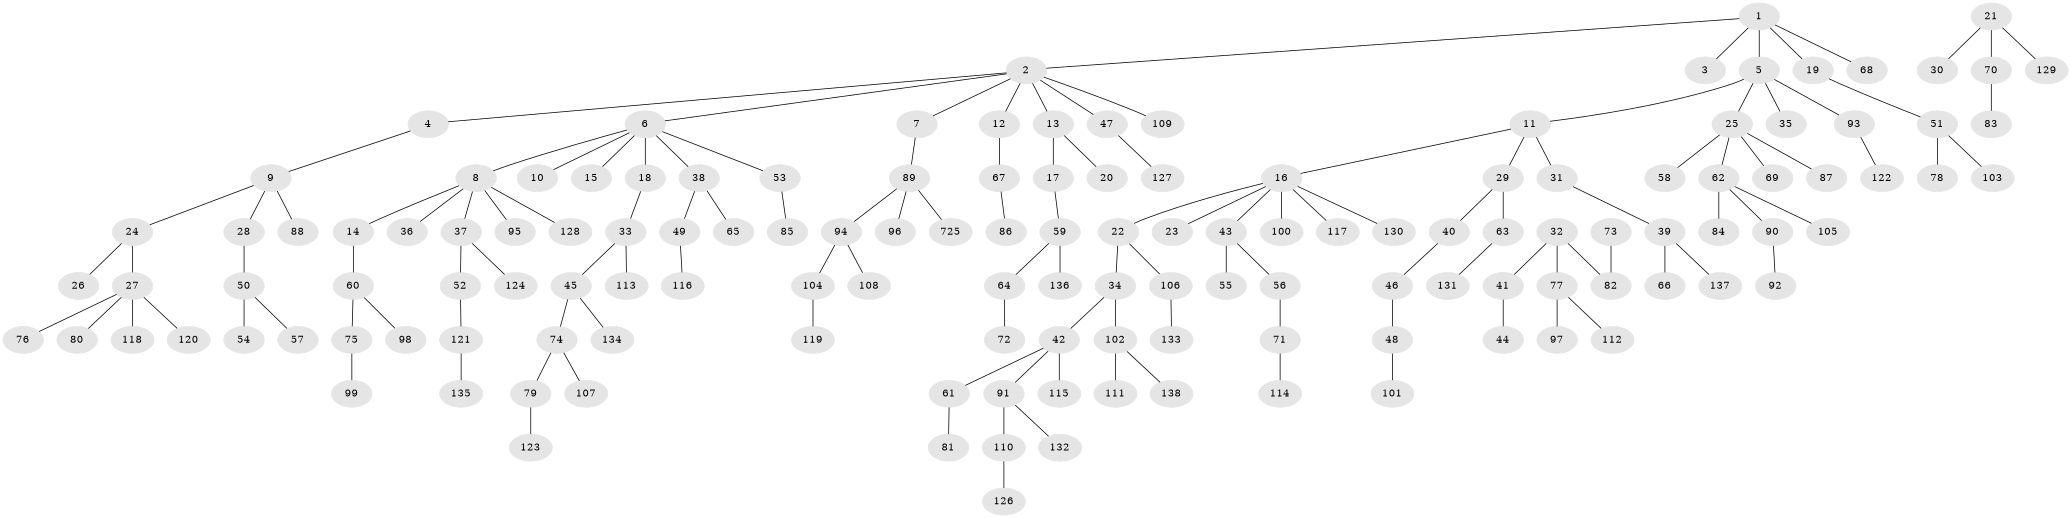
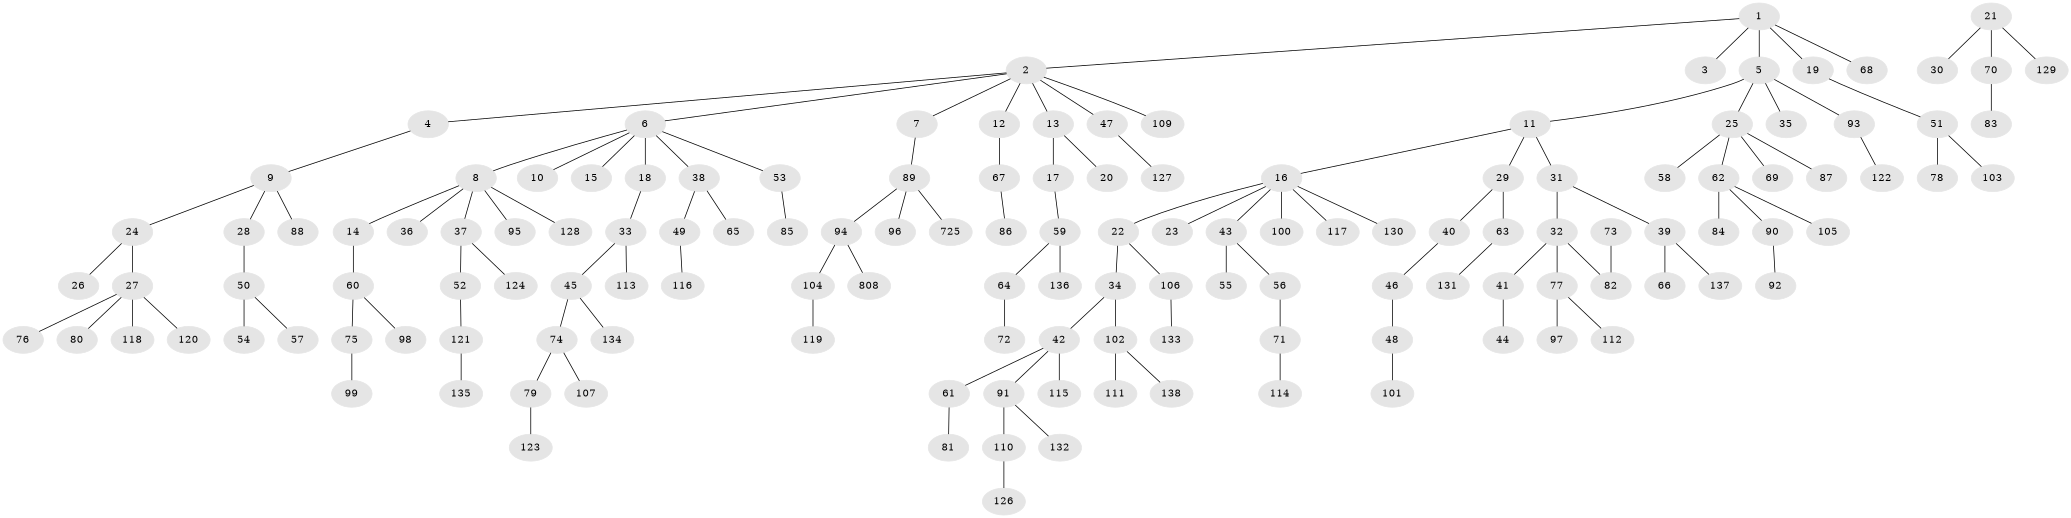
  graph {
    node [color=gray90 style=filled]
    1
    2
    3
    5
    19
    68
    4
    6
    7
    12
    13
    47
    109
    11
    25
    35
    93
    51
    9
    8
    10
    15
    18
    38
    53
    89
    67
    17
    20
    127
    24
    28
    88
    16
    29
    31
    58
    62
    69
    87
    122
    14
    36
    37
    95
    128
    33
    49
    65
    85
    94
    96
    n53 [label=725]
    60
    21
    30
    70
    129
    52
    124
    26
    27
    50
    22
    23
    43
    100
    117
    130
    40
    63
    32
    39
    86
    59
    75
    98
    34
    106
    55
    56
    64
    136
    45
    113
    78
    103
    83
    42
    102
    133
    76
    80
    118
    120
    84
    90
    105
    54
    57
    46
    131
    41
    77
    82
    66
    137
    44
    73
    97
    112
    74
    134
    61
    91
    115
    111
    138
    121
    116
    48
    81
    110
    132
    71
    79
    107
    101
    135
    114
    72
    99
    92
    123
    104
-   108
+   108 [label=808]
    126
    119
    1 -- 2
    1 -- 3
    1 -- 5
    1 -- 19
    1 -- 68
    2 -- 4
    2 -- 6
    2 -- 7
    2 -- 12
    2 -- 13
    2 -- 47
    2 -- 109
    5 -- 11
    5 -- 25
    5 -- 35
    5 -- 93
    19 -- 51
    4 -- 9
    6 -- 8
    6 -- 10
    6 -- 15
    6 -- 18
    6 -- 38
    6 -- 53
    7 -- 89
    12 -- 67
    13 -- 17
    13 -- 20
    47 -- 127
    11 -- 16
    11 -- 29
    11 -- 31
    25 -- 58
    25 -- 62
    25 -- 69
    25 -- 87
    93 -- 122
    51 -- 78
    51 -- 103
    9 -- 24
    9 -- 28
    9 -- 88
    8 -- 14
    8 -- 36
    8 -- 37
    8 -- 95
    8 -- 128
    18 -- 33
    38 -- 49
    38 -- 65
    53 -- 85
    89 -- 94
    89 -- 96
    89 -- n53
    67 -- 86
    17 -- 59
    24 -- 26
    24 -- 27
    28 -- 50
    16 -- 22
    16 -- 23
    16 -- 43
    16 -- 100
    16 -- 117
    16 -- 130
    29 -- 40
    29 -- 63
+   31 -- 32
    31 -- 39
    62 -- 84
    62 -- 90
    62 -- 105
    14 -- 60
    37 -- 52
    37 -- 124
    33 -- 45
    33 -- 113
    49 -- 116
    94 -- 104
    94 -- 108
    60 -- 75
    60 -- 98
    21 -- 30
    21 -- 70
    21 -- 129
    70 -- 83
    52 -- 121
    27 -- 76
    27 -- 80
    27 -- 118
    27 -- 120
    50 -- 54
    50 -- 57
    22 -- 34
    22 -- 106
    43 -- 55
    43 -- 56
    40 -- 46
    63 -- 131
    32 -- 41
    32 -- 77
    32 -- 82
    39 -- 66
    39 -- 137
    59 -- 64
    59 -- 136
    75 -- 99
    34 -- 42
    34 -- 102
    106 -- 133
    56 -- 71
    64 -- 72
    45 -- 74
    45 -- 134
    42 -- 61
    42 -- 91
    42 -- 115
    102 -- 111
    102 -- 138
    90 -- 92
    46 -- 48
    41 -- 44
    77 -- 97
    77 -- 112
    73 -- 82
    74 -- 79
    74 -- 107
    61 -- 81
    91 -- 110
    91 -- 132
    121 -- 135
    48 -- 101
    110 -- 126
    71 -- 114
    79 -- 123
    104 -- 119
  }
